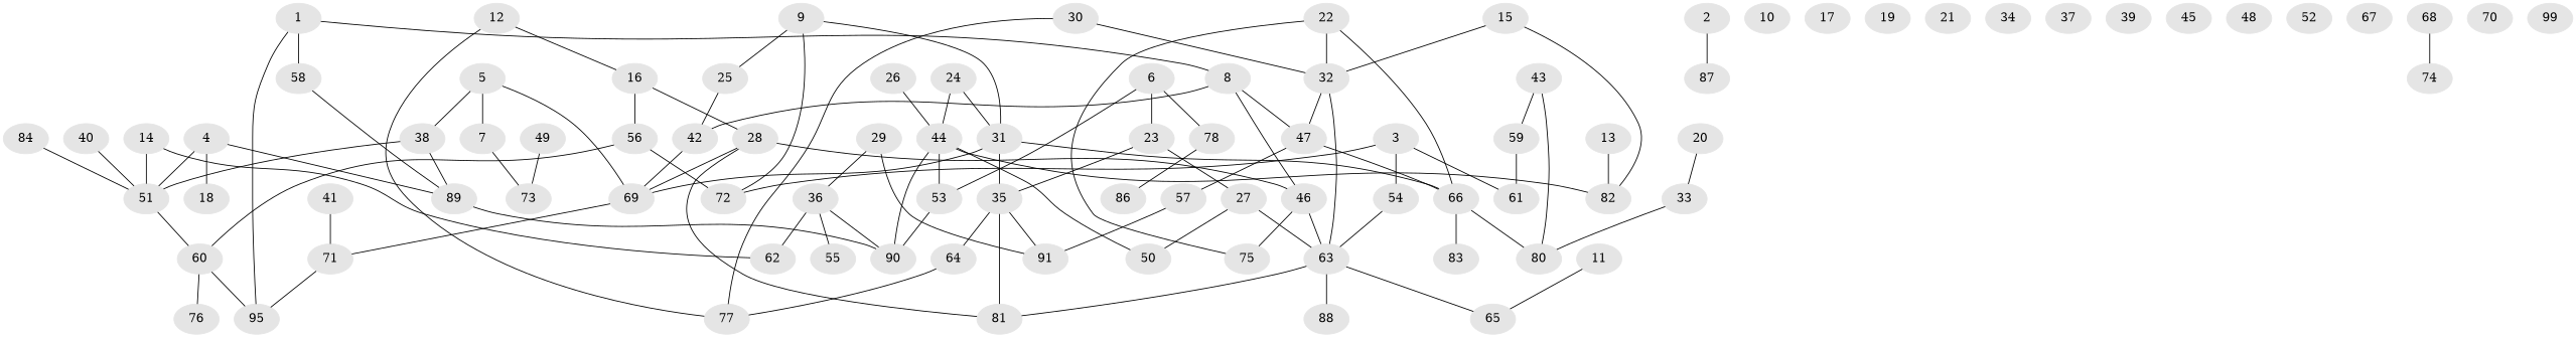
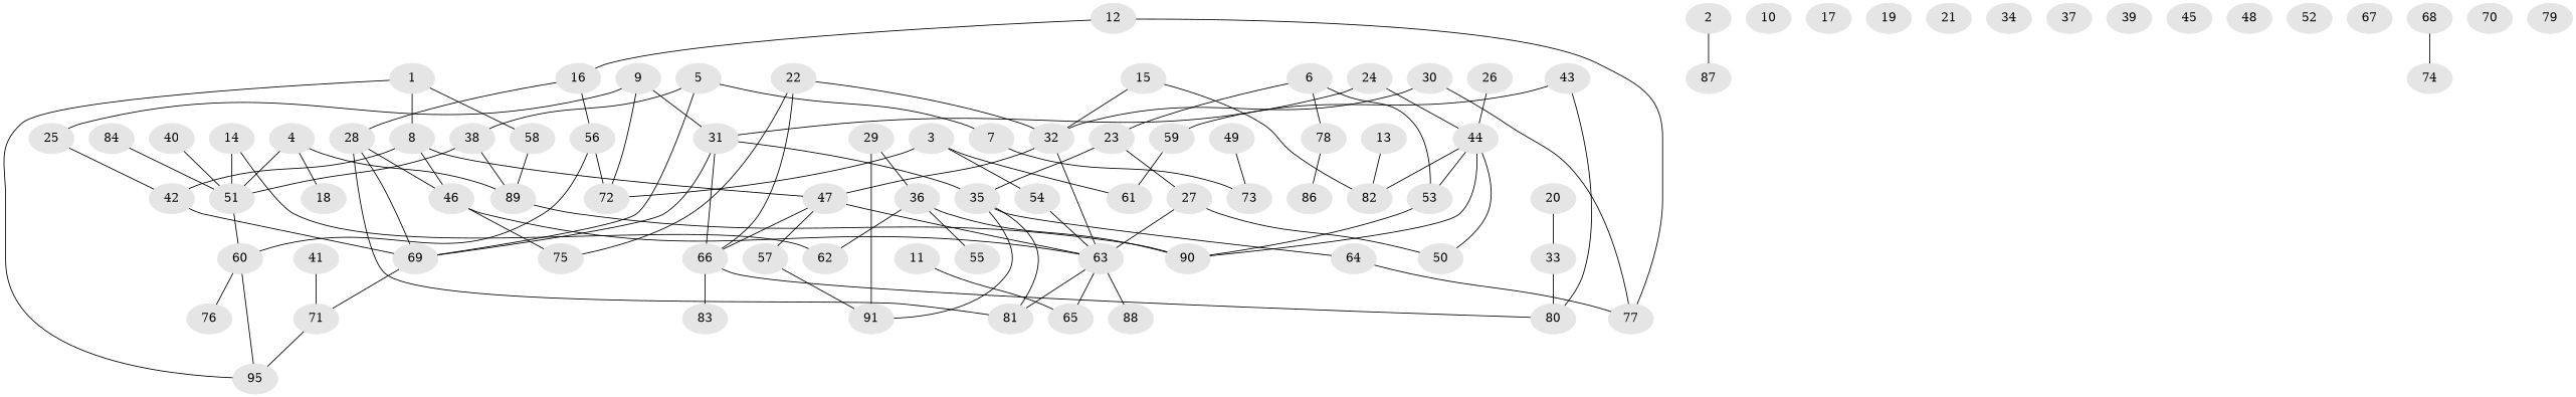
  graph {
    node [color=gray90 style=filled]
    1
    8
    58
    n4 [label=95]
    42
    46
    47
    89
    2
    87
    3
    61
    72
    54
    4
    18
    51
    60
    90
    5
    7
    38
    69
    73
    71
    6
    23
    53
    78
    27
    35
    86
    75
    63
    66
    57
    9
    25
    31
    10
    11
    65
    12
    16
    77
    28
    56
    13
    82
    14
    62
    15
    32
    81
    17
    19
    20
    33
    80
    21
    22
    83
    50
    91
    64
    24
    44
    26
    88
    29
    36
    55
    30
    34
    37
    39
    40
    41
    43
    59
    45
    48
    49
    76
    52
    67
    68
    74
    70
-   79 [label=99]
+   79
    84
    1 -- 8
    1 -- 58
    1 -- n4
    8 -- 42
    8 -- 46
    8 -- 47
    58 -- 89
    42 -- 69
    46 -- 75
    46 -- 63
+   47 -- 63
    47 -- 66
    47 -- 57
    89 -- 90
    2 -- 87
    3 -- 61
    3 -- 72
    3 -- 54
    54 -- 63
    4 -- 89
    4 -- 18
    4 -- 51
    51 -- 60
    60 -- n4
    60 -- 76
    5 -- 7
    5 -- 38
    5 -- 69
    7 -- 73
    38 -- 89
    38 -- 51
    69 -- 71
    71 -- n4
    6 -- 23
    6 -- 53
    6 -- 78
    23 -- 27
    23 -- 35
    53 -- 90
    78 -- 86
    27 -- 63
    27 -- 50
    35 -- 81
    35 -- 91
    35 -- 64
    63 -- 65
    63 -- 81
    63 -- 88
    66 -- 80
    66 -- 83
    57 -- 91
    9 -- 72
    9 -- 25
    9 -- 31
    25 -- 42
    31 -- 69
    31 -- 35
    31 -- 66
    11 -- 65
    12 -- 16
    12 -- 77
    16 -- 28
    16 -- 56
    28 -- 46
    28 -- 69
    28 -- 81
    56 -- 72
    56 -- 60
    13 -- 82
    14 -- 51
    14 -- 62
    15 -- 82
    15 -- 32
    32 -- 47
    32 -- 63
    20 -- 33
    33 -- 80
    22 -- 75
    22 -- 66
    22 -- 32
    64 -- 77
    24 -- 31
    24 -- 44
    44 -- 90
    44 -- 53
    44 -- 82
    44 -- 50
    26 -- 44
    29 -- 91
    29 -- 36
    36 -- 90
    36 -- 62
    36 -- 55
    30 -- 77
    30 -- 32
    40 -- 51
    41 -- 71
    43 -- 80
    43 -- 59
    59 -- 61
    49 -- 73
    68 -- 74
    84 -- 51
  }
